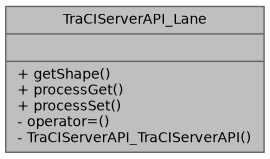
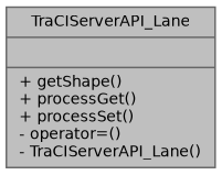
  digraph {
-   n1 [color=gray40 fillcolor=grey75 fontcolor=black fontname=Helvetica fontsize=10 height=0.2 label="{TraCIServerAPI_Lane\n||+ getShape()\l+ processGet()\l+ processSet()\l- operator=()\l- TraCIServerAPI_TraCIServerAPI()\l}" shape=record style=filled width=0.4]
+   n1 [color=gray40 fillcolor=grey75 fontcolor=black fontname=Helvetica fontsize=10 height=0.2 label="{TraCIServerAPI_Lane\n||+ getShape()\l+ processGet()\l+ processSet()\l- operator=()\l- TraCIServerAPI_Lane()\l}" shape=record style=filled width=0.4]
  }
